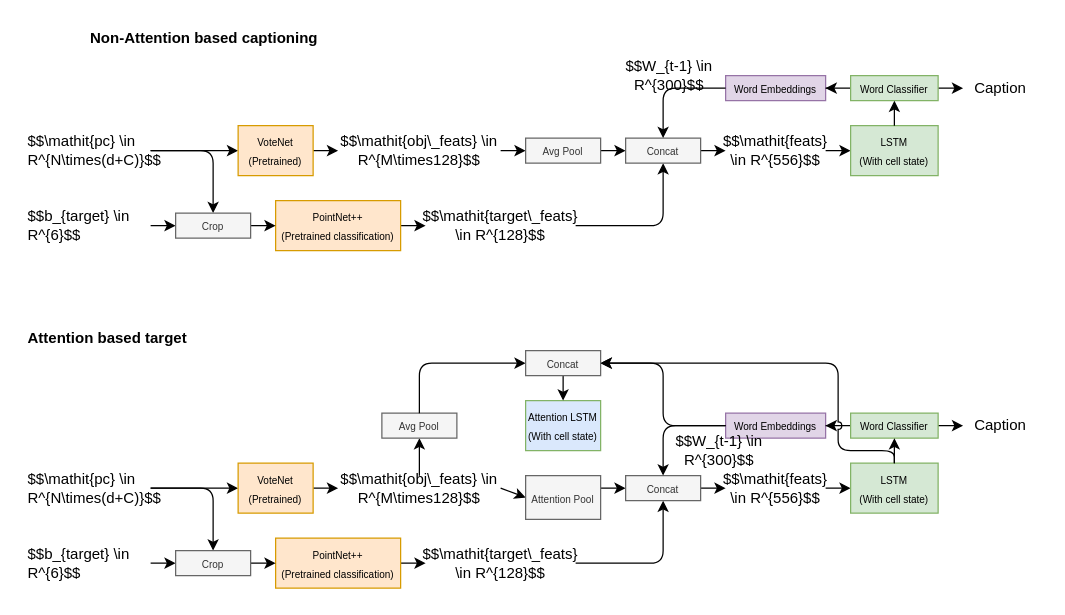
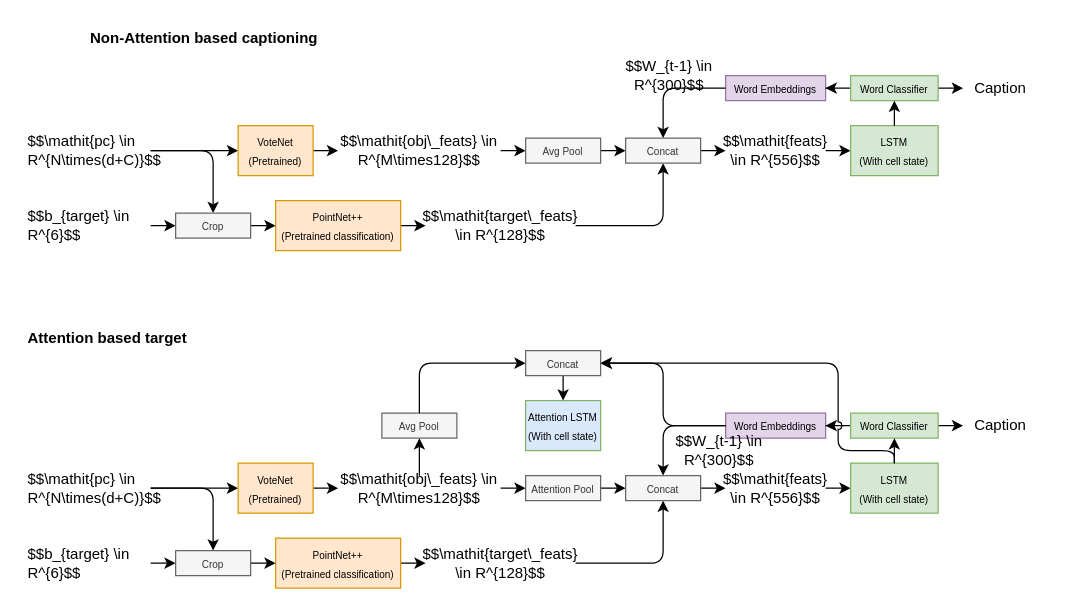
  <mxCell id="0" />
  <mxCell id="1" parent="0" />
  <mxCell id="2" value="" style="edgeStyle=orthogonalEdgeStyle;rounded=1;orthogonalLoop=1;jettySize=auto;html=1;" parent="1" source="3" target="16" edge="1"><mxGeometry relative="1" as="geometry" /></mxCell>
  <mxCell id="3" value="&lt;font style=&quot;font-size: 8px&quot;&gt;PointNet++&lt;br&gt;(Pretrained classification)&lt;/font&gt;" style="rounded=0;whiteSpace=wrap;html=1;fillColor=#ffe6cc;strokeColor=#d79b00;" parent="1" vertex="1"><mxGeometry x="220" y="160" width="100" height="40" as="geometry" /></mxCell>
  <mxCell id="4" style="edgeStyle=orthogonalEdgeStyle;rounded=1;orthogonalLoop=1;jettySize=auto;html=1;" parent="1" source="5" target="12" edge="1"><mxGeometry relative="1" as="geometry" /></mxCell>
  <mxCell id="5" value="$$\mathit{pc} \in R^{N\times(d+C)}$$" style="text;html=1;strokeColor=none;fillColor=none;align=left;verticalAlign=middle;whiteSpace=wrap;rounded=0;" parent="1" vertex="1"><mxGeometry x="20" y="110" width="100" height="20" as="geometry" /></mxCell>
  <mxCell id="6" value="" style="edgeStyle=orthogonalEdgeStyle;rounded=0;orthogonalLoop=1;jettySize=auto;html=1;entryX=0;entryY=0.5;entryDx=0;entryDy=0;exitX=1;exitY=0.5;exitDx=0;exitDy=0;" parent="1" source="14" target="15" edge="1"><mxGeometry relative="1" as="geometry"><mxPoint x="340" y="120" as="sourcePoint" /><mxPoint x="370" y="120" as="targetPoint" /></mxGeometry></mxCell>
  <mxCell id="7" value="&lt;b&gt;Non-Attention based captioning&lt;/b&gt;" style="text;html=1;strokeColor=none;fillColor=none;align=left;verticalAlign=middle;whiteSpace=wrap;rounded=0;" parent="1" vertex="1"><mxGeometry x="70" y="20" width="200" height="20" as="geometry" /></mxCell>
  <mxCell id="8" value="&lt;b&gt;Attention based target&lt;/b&gt;" style="text;html=1;strokeColor=none;fillColor=none;align=left;verticalAlign=middle;whiteSpace=wrap;rounded=0;" parent="1" vertex="1"><mxGeometry x="20" y="260" width="200" height="20" as="geometry" /></mxCell>
  <mxCell id="9" value="" style="edgeStyle=orthogonalEdgeStyle;rounded=1;orthogonalLoop=1;jettySize=auto;html=1;" parent="1" source="10" target="12" edge="1"><mxGeometry relative="1" as="geometry" /></mxCell>
  <mxCell id="10" value="$$b_{target} \in R^{6}$$" style="text;html=1;strokeColor=none;fillColor=none;align=left;verticalAlign=middle;whiteSpace=wrap;rounded=0;" parent="1" vertex="1"><mxGeometry x="20" y="170" width="100" height="20" as="geometry" /></mxCell>
  <mxCell id="11" value="" style="edgeStyle=orthogonalEdgeStyle;rounded=1;orthogonalLoop=1;jettySize=auto;html=1;" parent="1" source="12" target="3" edge="1"><mxGeometry relative="1" as="geometry" /></mxCell>
  <mxCell id="12" value="&lt;font style=&quot;font-size: 8px&quot;&gt;Crop&lt;/font&gt;" style="rounded=0;whiteSpace=wrap;html=1;fillColor=#f5f5f5;strokeColor=#666666;fontColor=#333333;" parent="1" vertex="1"><mxGeometry x="140" y="170" width="60" height="20" as="geometry" /></mxCell>
  <mxCell id="13" value="" style="endArrow=classic;html=1;exitX=1;exitY=0.5;exitDx=0;exitDy=0;entryX=0;entryY=0.5;entryDx=0;entryDy=0;" parent="1" source="5" target="14" edge="1"><mxGeometry width="50" height="50" relative="1" as="geometry"><mxPoint x="220" y="150" as="sourcePoint" /><mxPoint x="220" y="120" as="targetPoint" /></mxGeometry></mxCell>
  <mxCell id="14" value="&lt;font style=&quot;font-size: 8px&quot;&gt;VoteNet&lt;br&gt;(Pretrained)&lt;/font&gt;" style="rounded=0;whiteSpace=wrap;html=1;fillColor=#ffe6cc;strokeColor=#d79b00;" parent="1" vertex="1"><mxGeometry x="190" y="100" width="60" height="40" as="geometry" /></mxCell>
  <mxCell id="15" value="$$\mathit{obj\_feats} \in R^{M\times128}$$" style="text;html=1;strokeColor=none;fillColor=none;align=center;verticalAlign=middle;whiteSpace=wrap;rounded=0;" parent="1" vertex="1"><mxGeometry x="270" y="110" width="130" height="20" as="geometry" /></mxCell>
  <mxCell id="16" value="$$\mathit{target\_feats} \in R^{128}$$" style="text;html=1;strokeColor=none;fillColor=none;align=center;verticalAlign=middle;whiteSpace=wrap;rounded=0;" parent="1" vertex="1"><mxGeometry x="340" y="170" width="120" height="20" as="geometry" /></mxCell>
  <mxCell id="17" value="" style="endArrow=classic;html=1;exitX=1;exitY=0.5;exitDx=0;exitDy=0;entryX=0;entryY=0.5;entryDx=0;entryDy=0;" parent="1" source="15" target="19" edge="1"><mxGeometry width="50" height="50" relative="1" as="geometry"><mxPoint x="390" y="140" as="sourcePoint" /><mxPoint x="420" y="120" as="targetPoint" /></mxGeometry></mxCell>
  <mxCell id="18" value="" style="edgeStyle=orthogonalEdgeStyle;rounded=1;orthogonalLoop=1;jettySize=auto;html=1;entryX=0;entryY=0.5;entryDx=0;entryDy=0;" parent="1" source="19" target="22" edge="1"><mxGeometry relative="1" as="geometry"><mxPoint x="480" y="150" as="targetPoint" /><Array as="points"><mxPoint x="490" y="120" /><mxPoint x="490" y="120" /></Array></mxGeometry></mxCell>
  <mxCell id="19" value="&lt;font style=&quot;font-size: 8px&quot;&gt;Avg Pool&lt;/font&gt;" style="rounded=0;whiteSpace=wrap;html=1;fillColor=#f5f5f5;strokeColor=#666666;fontColor=#333333;" parent="1" vertex="1"><mxGeometry x="420" y="110" width="60" height="20" as="geometry" /></mxCell>
  <mxCell id="20" value="" style="endArrow=classic;html=1;exitX=1;exitY=0.5;exitDx=0;exitDy=0;entryX=0.5;entryY=1;entryDx=0;entryDy=0;" parent="1" source="16" target="22" edge="1"><mxGeometry width="50" height="50" relative="1" as="geometry"><mxPoint x="530" y="190" as="sourcePoint" /><mxPoint x="580" y="160" as="targetPoint" /><Array as="points"><mxPoint x="530" y="180" /></Array></mxGeometry></mxCell>
  <mxCell id="21" value="" style="edgeStyle=orthogonalEdgeStyle;rounded=1;orthogonalLoop=1;jettySize=auto;html=1;" parent="1" source="22" target="24" edge="1"><mxGeometry relative="1" as="geometry" /></mxCell>
  <mxCell id="22" value="&lt;font style=&quot;font-size: 8px&quot;&gt;Concat&lt;/font&gt;" style="rounded=0;whiteSpace=wrap;html=1;fillColor=#f5f5f5;strokeColor=#666666;fontColor=#333333;" parent="1" vertex="1"><mxGeometry x="500" y="110" width="60" height="20" as="geometry" /></mxCell>
  <mxCell id="23" value="" style="edgeStyle=orthogonalEdgeStyle;rounded=1;orthogonalLoop=1;jettySize=auto;html=1;" parent="1" source="24" target="25" edge="1"><mxGeometry relative="1" as="geometry" /></mxCell>
  <mxCell id="24" value="$$\mathit{feats} \in R^{556}$$" style="text;html=1;strokeColor=none;fillColor=none;align=center;verticalAlign=middle;whiteSpace=wrap;rounded=0;" parent="1" vertex="1"><mxGeometry x="580" y="110" width="80" height="20" as="geometry" /></mxCell>
  <mxCell id="25" value="&lt;span style=&quot;font-size: 8px&quot;&gt;LSTM&lt;br&gt;(With cell state)&lt;br&gt;&lt;/span&gt;" style="rounded=0;whiteSpace=wrap;html=1;fillColor=#d5e8d4;strokeColor=#82b366;" parent="1" vertex="1"><mxGeometry x="680" y="100" width="70" height="40" as="geometry" /></mxCell>
  <mxCell id="26" value="&lt;font style=&quot;font-size: 8px&quot;&gt;Word Embeddings&lt;/font&gt;" style="rounded=0;whiteSpace=wrap;html=1;align=center;fillColor=#e1d5e7;strokeColor=#9673a6;" parent="1" vertex="1"><mxGeometry x="580" y="60" width="80" height="20" as="geometry" /></mxCell>
  <mxCell id="27" value="" style="endArrow=classic;html=1;exitX=0;exitY=0.5;exitDx=0;exitDy=0;entryX=0.5;entryY=0;entryDx=0;entryDy=0;" parent="1" source="26" target="22" edge="1"><mxGeometry width="50" height="50" relative="1" as="geometry"><mxPoint x="520" y="60" as="sourcePoint" /><mxPoint x="530" y="90" as="targetPoint" /><Array as="points"><mxPoint x="530" y="70" /></Array></mxGeometry></mxCell>
  <mxCell id="28" value="$$W_{t-1} \in R^{300}$$" style="text;html=1;strokeColor=none;fillColor=none;align=center;verticalAlign=middle;whiteSpace=wrap;rounded=0;" parent="1" vertex="1"><mxGeometry x="490" y="50" width="90" height="20" as="geometry" /></mxCell>
  <mxCell id="29" value="" style="edgeStyle=orthogonalEdgeStyle;rounded=1;orthogonalLoop=1;jettySize=auto;html=1;" parent="1" source="31" target="33" edge="1"><mxGeometry relative="1" as="geometry" /></mxCell>
  <mxCell id="30" value="" style="edgeStyle=orthogonalEdgeStyle;rounded=0;orthogonalLoop=1;jettySize=auto;html=1;" edge="1" parent="1" source="31" target="26"><mxGeometry relative="1" as="geometry" /></mxCell>
  <mxCell id="31" value="&lt;font style=&quot;font-size: 8px&quot;&gt;Word Classifier&lt;/font&gt;" style="rounded=0;whiteSpace=wrap;html=1;align=center;fillColor=#d5e8d4;strokeColor=#82b366;" parent="1" vertex="1"><mxGeometry x="680" y="60" width="70" height="20" as="geometry" /></mxCell>
  <mxCell id="32" value="" style="endArrow=classic;html=1;exitX=0.5;exitY=0;exitDx=0;exitDy=0;entryX=0.5;entryY=1;entryDx=0;entryDy=0;" parent="1" source="25" target="31" edge="1"><mxGeometry width="50" height="50" relative="1" as="geometry"><mxPoint x="740" y="40" as="sourcePoint" /><mxPoint x="790" y="-10" as="targetPoint" /></mxGeometry></mxCell>
  <mxCell id="33" value="Caption" style="text;html=1;strokeColor=none;fillColor=none;align=center;verticalAlign=middle;whiteSpace=wrap;rounded=0;" parent="1" vertex="1"><mxGeometry x="770" y="60" width="60" height="20" as="geometry" /></mxCell>
  <mxCell id="34" value="" style="edgeStyle=orthogonalEdgeStyle;rounded=1;orthogonalLoop=1;jettySize=auto;html=1;" parent="1" source="35" target="47" edge="1"><mxGeometry relative="1" as="geometry" /></mxCell>
  <mxCell id="35" value="&lt;font style=&quot;font-size: 8px&quot;&gt;PointNet++&lt;br&gt;(Pretrained classification)&lt;/font&gt;" style="rounded=0;whiteSpace=wrap;html=1;fillColor=#ffe6cc;strokeColor=#d79b00;" parent="1" vertex="1"><mxGeometry x="220" y="430" width="100" height="40" as="geometry" /></mxCell>
  <mxCell id="36" style="edgeStyle=orthogonalEdgeStyle;rounded=1;orthogonalLoop=1;jettySize=auto;html=1;" parent="1" source="37" target="42" edge="1"><mxGeometry relative="1" as="geometry" /></mxCell>
  <mxCell id="37" value="$$\mathit{pc} \in R^{N\times(d+C)}$$" style="text;html=1;strokeColor=none;fillColor=none;align=left;verticalAlign=middle;whiteSpace=wrap;rounded=0;" parent="1" vertex="1"><mxGeometry x="20" y="380" width="100" height="20" as="geometry" /></mxCell>
  <mxCell id="38" value="" style="edgeStyle=orthogonalEdgeStyle;rounded=0;orthogonalLoop=1;jettySize=auto;html=1;entryX=0;entryY=0.5;entryDx=0;entryDy=0;exitX=1;exitY=0.5;exitDx=0;exitDy=0;" parent="1" source="44" target="46" edge="1"><mxGeometry relative="1" as="geometry"><mxPoint x="340" y="390" as="sourcePoint" /><mxPoint x="370" y="390" as="targetPoint" /></mxGeometry></mxCell>
  <mxCell id="39" value="" style="edgeStyle=orthogonalEdgeStyle;rounded=1;orthogonalLoop=1;jettySize=auto;html=1;" parent="1" source="40" target="42" edge="1"><mxGeometry relative="1" as="geometry" /></mxCell>
  <mxCell id="40" value="$$b_{target} \in R^{6}$$" style="text;html=1;strokeColor=none;fillColor=none;align=left;verticalAlign=middle;whiteSpace=wrap;rounded=0;" parent="1" vertex="1"><mxGeometry x="20" y="440" width="100" height="20" as="geometry" /></mxCell>
  <mxCell id="41" value="" style="edgeStyle=orthogonalEdgeStyle;rounded=1;orthogonalLoop=1;jettySize=auto;html=1;" parent="1" source="42" target="35" edge="1"><mxGeometry relative="1" as="geometry" /></mxCell>
  <mxCell id="42" value="&lt;font style=&quot;font-size: 8px&quot;&gt;Crop&lt;/font&gt;" style="rounded=0;whiteSpace=wrap;html=1;fillColor=#f5f5f5;strokeColor=#666666;fontColor=#333333;" parent="1" vertex="1"><mxGeometry x="140" y="440" width="60" height="20" as="geometry" /></mxCell>
  <mxCell id="43" value="" style="endArrow=classic;html=1;exitX=1;exitY=0.5;exitDx=0;exitDy=0;entryX=0;entryY=0.5;entryDx=0;entryDy=0;" parent="1" source="37" target="44" edge="1"><mxGeometry width="50" height="50" relative="1" as="geometry"><mxPoint x="220" y="420" as="sourcePoint" /><mxPoint x="220" y="390" as="targetPoint" /></mxGeometry></mxCell>
  <mxCell id="44" value="&lt;font style=&quot;font-size: 8px&quot;&gt;VoteNet&lt;br&gt;(Pretrained)&lt;/font&gt;" style="rounded=0;whiteSpace=wrap;html=1;fillColor=#ffe6cc;strokeColor=#d79b00;" parent="1" vertex="1"><mxGeometry x="190" y="370" width="60" height="40" as="geometry" /></mxCell>
  <mxCell id="45" value="" style="edgeStyle=orthogonalEdgeStyle;rounded=1;orthogonalLoop=1;jettySize=auto;html=1;entryX=0.5;entryY=1;entryDx=0;entryDy=0;" edge="1" parent="1" source="46" target="67"><mxGeometry relative="1" as="geometry"><mxPoint x="335" y="300" as="targetPoint" /></mxGeometry></mxCell>
  <mxCell id="46" value="$$\mathit{obj\_feats} \in R^{M\times128}$$" style="text;html=1;strokeColor=none;fillColor=none;align=center;verticalAlign=middle;whiteSpace=wrap;rounded=0;" parent="1" vertex="1"><mxGeometry x="270" y="380" width="130" height="20" as="geometry" /></mxCell>
  <mxCell id="47" value="$$\mathit{target\_feats} \in R^{128}$$" style="text;html=1;strokeColor=none;fillColor=none;align=center;verticalAlign=middle;whiteSpace=wrap;rounded=0;" parent="1" vertex="1"><mxGeometry x="340" y="440" width="120" height="20" as="geometry" /></mxCell>
  <mxCell id="48" value="" style="endArrow=classic;html=1;exitX=1;exitY=0.5;exitDx=0;exitDy=0;entryX=0;entryY=0.5;entryDx=0;entryDy=0;" parent="1" source="46" target="50" edge="1"><mxGeometry width="50" height="50" relative="1" as="geometry"><mxPoint x="390" y="410" as="sourcePoint" /><mxPoint x="420" y="390" as="targetPoint" /></mxGeometry></mxCell>
  <mxCell id="49" value="" style="edgeStyle=orthogonalEdgeStyle;rounded=1;orthogonalLoop=1;jettySize=auto;html=1;entryX=0;entryY=0.5;entryDx=0;entryDy=0;" parent="1" source="50" target="53" edge="1"><mxGeometry relative="1" as="geometry"><mxPoint x="480" y="420" as="targetPoint" /><Array as="points"><mxPoint x="490" y="390" /><mxPoint x="490" y="390" /></Array></mxGeometry></mxCell>
- <mxCell id="50" value="&lt;font style=&quot;font-size: 8px&quot;&gt;Attention Pool&lt;/font&gt;" style="rounded=0;whiteSpace=wrap;html=1;fillColor=#f5f5f5;strokeColor=#666666;fontColor=#333333;" parent="1" vertex="1"><mxGeometry x="420" y="380" width="60" height="35" as="geometry" /></mxCell>
+ <mxCell id="50" value="&lt;font style=&quot;font-size: 8px&quot;&gt;Attention Pool&lt;/font&gt;" style="rounded=0;whiteSpace=wrap;html=1;fillColor=#f5f5f5;strokeColor=#666666;fontColor=#333333;" parent="1" vertex="1"><mxGeometry x="420" y="380" width="60" height="20" as="geometry" /></mxCell>
  <mxCell id="51" value="" style="endArrow=classic;html=1;exitX=1;exitY=0.5;exitDx=0;exitDy=0;entryX=0.5;entryY=1;entryDx=0;entryDy=0;" parent="1" source="47" target="53" edge="1"><mxGeometry width="50" height="50" relative="1" as="geometry"><mxPoint x="530" y="460" as="sourcePoint" /><mxPoint x="580" y="430" as="targetPoint" /><Array as="points"><mxPoint x="530" y="450" /></Array></mxGeometry></mxCell>
  <mxCell id="52" value="" style="edgeStyle=orthogonalEdgeStyle;rounded=1;orthogonalLoop=1;jettySize=auto;html=1;" parent="1" source="53" target="55" edge="1"><mxGeometry relative="1" as="geometry" /></mxCell>
  <mxCell id="53" value="&lt;font style=&quot;font-size: 8px&quot;&gt;Concat&lt;/font&gt;" style="rounded=0;whiteSpace=wrap;html=1;fillColor=#f5f5f5;strokeColor=#666666;fontColor=#333333;" parent="1" vertex="1"><mxGeometry x="500" y="380" width="60" height="20" as="geometry" /></mxCell>
  <mxCell id="54" value="" style="edgeStyle=orthogonalEdgeStyle;rounded=1;orthogonalLoop=1;jettySize=auto;html=1;" parent="1" source="55" target="56" edge="1"><mxGeometry relative="1" as="geometry" /></mxCell>
  <mxCell id="55" value="$$\mathit{feats} \in R^{556}$$" style="text;html=1;strokeColor=none;fillColor=none;align=center;verticalAlign=middle;whiteSpace=wrap;rounded=0;" parent="1" vertex="1"><mxGeometry x="580" y="380" width="80" height="20" as="geometry" /></mxCell>
  <mxCell id="56" value="&lt;span style=&quot;font-size: 8px&quot;&gt;LSTM&lt;br&gt;(With cell state)&lt;br&gt;&lt;/span&gt;" style="rounded=0;whiteSpace=wrap;html=1;fillColor=#d5e8d4;strokeColor=#82b366;" parent="1" vertex="1"><mxGeometry x="680" y="370" width="70" height="40" as="geometry" /></mxCell>
  <mxCell id="57" value="&lt;font style=&quot;font-size: 8px&quot;&gt;Word Embeddings&lt;/font&gt;" style="rounded=0;whiteSpace=wrap;html=1;align=center;fillColor=#e1d5e7;strokeColor=#9673a6;" parent="1" vertex="1"><mxGeometry x="580" y="330" width="80" height="20" as="geometry" /></mxCell>
  <mxCell id="58" value="" style="endArrow=classic;html=1;exitX=0;exitY=0.5;exitDx=0;exitDy=0;entryX=0.5;entryY=0;entryDx=0;entryDy=0;" parent="1" source="57" target="53" edge="1"><mxGeometry width="50" height="50" relative="1" as="geometry"><mxPoint x="520" y="330" as="sourcePoint" /><mxPoint x="530" y="360" as="targetPoint" /><Array as="points"><mxPoint x="530" y="340" /></Array></mxGeometry></mxCell>
  <mxCell id="59" value="$$W_{t-1} \in R^{300}$$" style="text;html=1;strokeColor=none;fillColor=none;align=center;verticalAlign=middle;whiteSpace=wrap;rounded=0;" parent="1" vertex="1"><mxGeometry x="530" y="350" width="90" height="20" as="geometry" /></mxCell>
  <mxCell id="60" value="" style="edgeStyle=orthogonalEdgeStyle;rounded=1;orthogonalLoop=1;jettySize=auto;html=1;" parent="1" source="62" target="64" edge="1"><mxGeometry relative="1" as="geometry" /></mxCell>
  <mxCell id="61" value="" style="edgeStyle=orthogonalEdgeStyle;rounded=0;orthogonalLoop=1;jettySize=auto;html=1;" edge="1" parent="1" source="62" target="57"><mxGeometry relative="1" as="geometry" /></mxCell>
  <mxCell id="62" value="&lt;font style=&quot;font-size: 8px&quot;&gt;Word Classifier&lt;/font&gt;" style="rounded=0;whiteSpace=wrap;html=1;align=center;fillColor=#d5e8d4;strokeColor=#82b366;" parent="1" vertex="1"><mxGeometry x="680" y="330" width="70" height="20" as="geometry" /></mxCell>
  <mxCell id="63" value="" style="endArrow=classic;html=1;exitX=0.5;exitY=0;exitDx=0;exitDy=0;entryX=0.5;entryY=1;entryDx=0;entryDy=0;" parent="1" source="56" target="62" edge="1"><mxGeometry width="50" height="50" relative="1" as="geometry"><mxPoint x="740" y="310" as="sourcePoint" /><mxPoint x="790" y="260" as="targetPoint" /></mxGeometry></mxCell>
  <mxCell id="64" value="Caption" style="text;html=1;strokeColor=none;fillColor=none;align=center;verticalAlign=middle;whiteSpace=wrap;rounded=0;" parent="1" vertex="1"><mxGeometry x="770" y="330" width="60" height="20" as="geometry" /></mxCell>
  <mxCell id="65" value="&lt;span style=&quot;font-size: 8px&quot;&gt;Attention LSTM&lt;br&gt;(With cell state)&lt;br&gt;&lt;/span&gt;" style="rounded=0;whiteSpace=wrap;html=1;fillColor=#dae8fc;strokeColor=#82b366;" parent="1" vertex="1"><mxGeometry x="420" y="320" width="60" height="40" as="geometry" /></mxCell>
  <mxCell id="66" value="" style="endArrow=classic;html=1;exitX=0;exitY=0.5;exitDx=0;exitDy=0;entryX=1;entryY=0.5;entryDx=0;entryDy=0;" parent="1" source="57" target="70" edge="1"><mxGeometry width="50" height="50" relative="1" as="geometry"><mxPoint x="340" y="370" as="sourcePoint" /><mxPoint x="390" y="320" as="targetPoint" /><Array as="points"><mxPoint x="530" y="340" /><mxPoint x="530" y="290" /></Array></mxGeometry></mxCell>
  <mxCell id="67" value="&lt;font style=&quot;font-size: 8px&quot;&gt;Avg Pool&lt;/font&gt;" style="rounded=0;whiteSpace=wrap;html=1;fillColor=#f5f5f5;strokeColor=#666666;fontColor=#333333;" vertex="1" parent="1"><mxGeometry x="305" y="330" width="60" height="20" as="geometry" /></mxCell>
  <mxCell id="68" value="" style="endArrow=classic;html=1;exitX=0.5;exitY=0;exitDx=0;exitDy=0;entryX=0;entryY=0.5;entryDx=0;entryDy=0;" edge="1" parent="1" source="67" target="70"><mxGeometry width="50" height="50" relative="1" as="geometry"><mxPoint x="350" y="310" as="sourcePoint" /><mxPoint x="430" y="290" as="targetPoint" /><Array as="points"><mxPoint x="335" y="290" /></Array></mxGeometry></mxCell>
  <mxCell id="69" value="" style="edgeStyle=orthogonalEdgeStyle;rounded=1;jumpStyle=arc;orthogonalLoop=1;jettySize=auto;html=1;entryX=0.5;entryY=0;entryDx=0;entryDy=0;" edge="1" parent="1" source="70" target="65"><mxGeometry relative="1" as="geometry"><mxPoint x="450" y="320" as="targetPoint" /></mxGeometry></mxCell>
  <mxCell id="70" value="&lt;font style=&quot;font-size: 8px&quot;&gt;Concat&lt;/font&gt;" style="rounded=0;whiteSpace=wrap;html=1;fillColor=#f5f5f5;strokeColor=#666666;fontColor=#333333;" vertex="1" parent="1"><mxGeometry x="420" y="280" width="60" height="20" as="geometry" /></mxCell>
  <mxCell id="71" value="" style="endArrow=classic;html=1;exitX=0.5;exitY=0;exitDx=0;exitDy=0;entryX=1;entryY=0.5;entryDx=0;entryDy=0;jumpStyle=arc;" edge="1" parent="1" source="56" target="70"><mxGeometry width="50" height="50" relative="1" as="geometry"><mxPoint x="670" y="290" as="sourcePoint" /><mxPoint x="720" y="240" as="targetPoint" /><Array as="points"><mxPoint x="715" y="360" /><mxPoint x="670" y="360" /><mxPoint x="670" y="290" /></Array></mxGeometry></mxCell>
